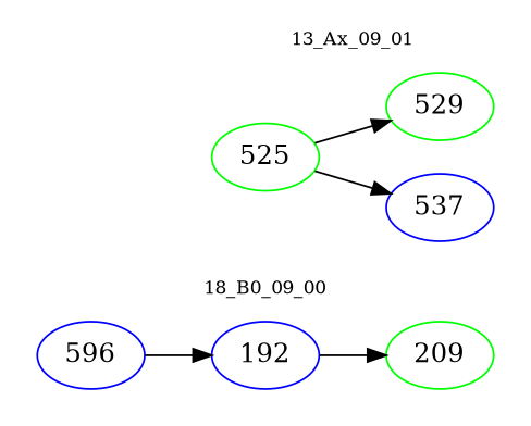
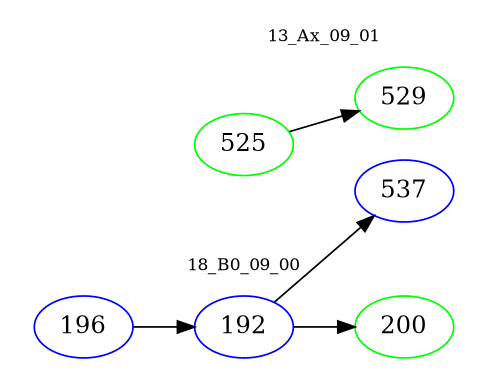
  digraph {
    rankdir=LR
    node [color=green]
    edge [color=black]
    n1 [label=525]
    n2 [color=blue label=537]
    n3 [label=529]
-   n4 [color=blue label=596]
+   n4 [color=blue label=196]
    n5 [color=blue label=192]
-   n6 [label=209]
+   n6 [label=200]
    subgraph cluster_1 {
      color=white
      fontsize=10
      label="13_Ax_09_01"
      n1
      n2
      n3
    }
    subgraph cluster_2 {
      color=white
      fontsize=10
      label="18_B0_09_00"
      n4
      n5
      n6
    }
-   n1 -> n2
+   n5 -> n2
    n1 -> n3
    n4 -> n5
    n5 -> n6
  }
